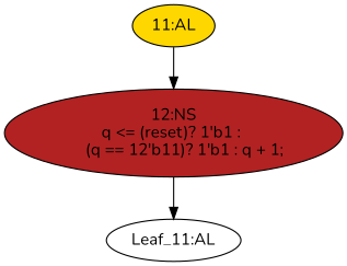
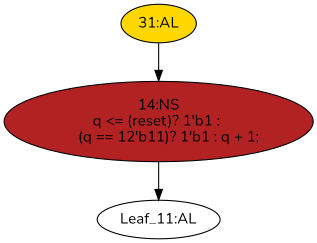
  strict digraph {
    fontname=Nunito
    node [fontname=Nunito style=filled]
    edge [cond="[]" fontname=Nunito lineno=None]
-   n1 [ast="<pyverilog.vparser.ast.Always object at 0x7fb6f11837d0>" clk_sens=True fillcolor=gold label="11:AL" sens="['clk']" statements="[]" typ=Always use_var="['reset', 'q']"]
-   n2 [ast="<pyverilog.vparser.ast.NonblockingSubstitution object at 0x7fb6f14b5690>" fillcolor=firebrick label="12:NS\nq <= (reset)? 1'b1 : \n     (q == 12'b11)? 1'b1 : q + 1;" statements="[<pyverilog.vparser.ast.NonblockingSubstitution object at 0x7fb6f14b5690>]" typ=NonblockingSubstitution]
+   n1 [ast="<pyverilog.vparser.ast.Always object at 0x7fb6f11837d0>" clk_sens=True fillcolor=gold label="31:AL" sens="['clk']" statements="[]" typ=Always use_var="['reset', 'q']"]
+   n2 [ast="<pyverilog.vparser.ast.NonblockingSubstitution object at 0x7fb6f14b5690>" fillcolor=firebrick label="14:NS\nq <= (reset)? 1'b1 : \n     (q == 12'b11)? 1'b1 : q + 1;" statements="[<pyverilog.vparser.ast.NonblockingSubstitution object at 0x7fb6f14b5690>]" typ=NonblockingSubstitution]
    n3 [def_var="['q']" label="Leaf_11:AL" style=""]
    n1 -> n2
    n2 -> n3
  }
